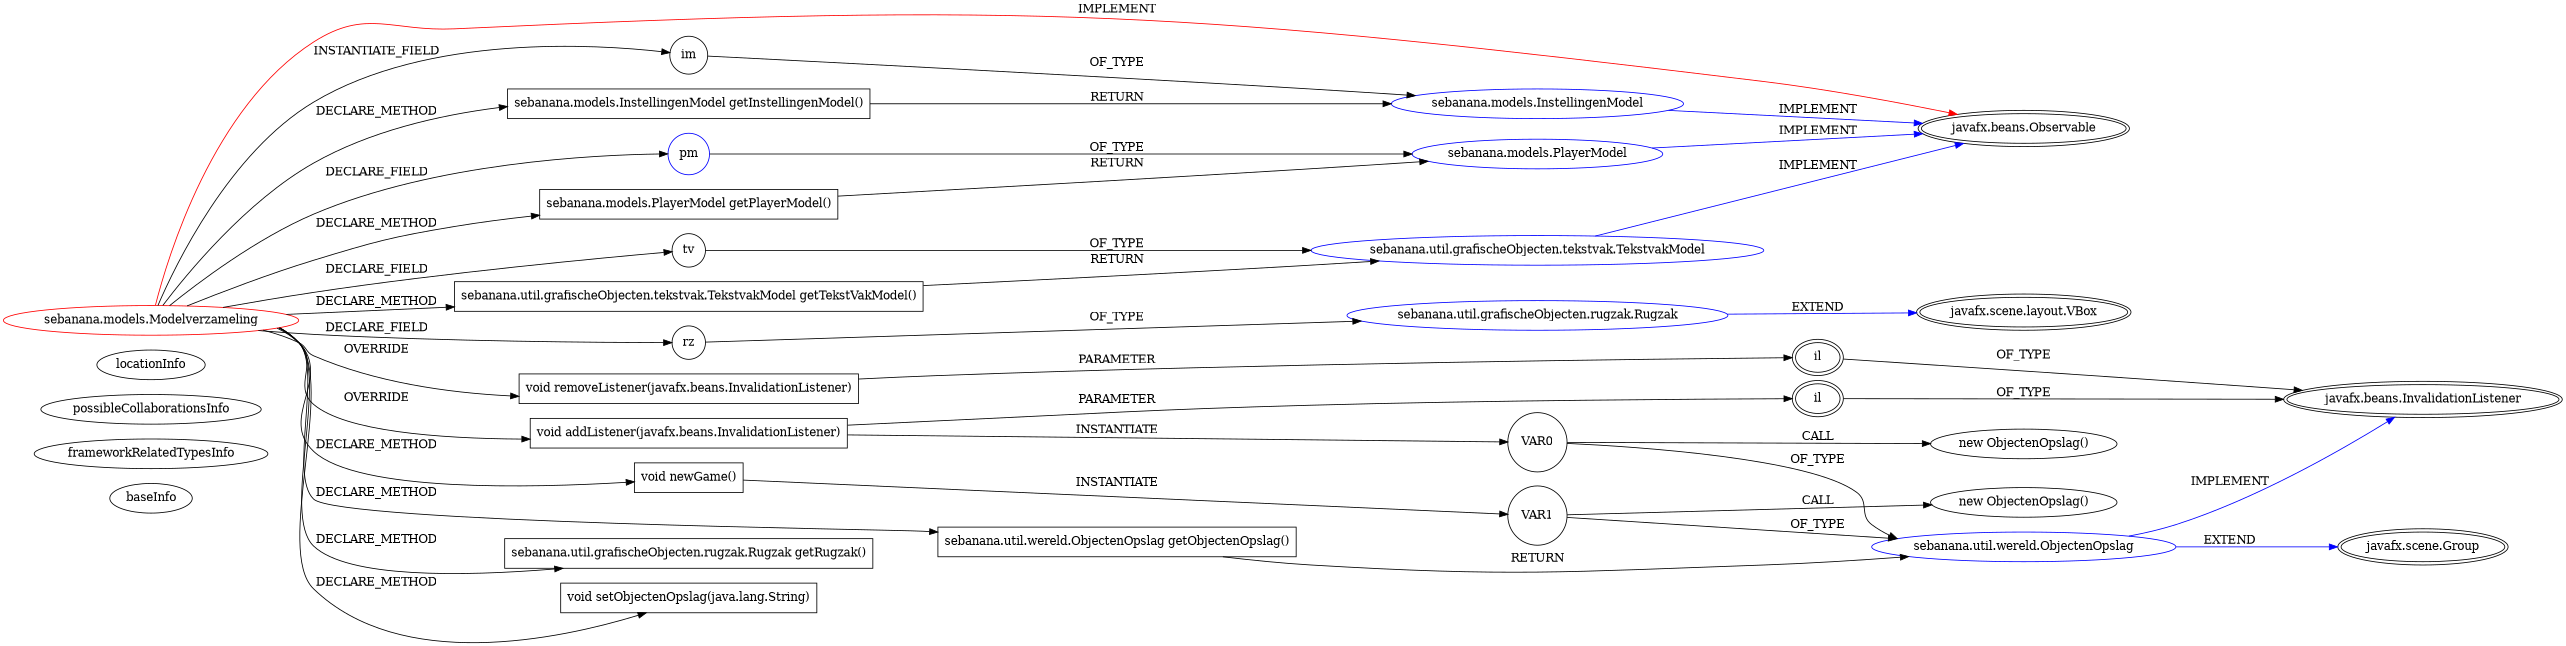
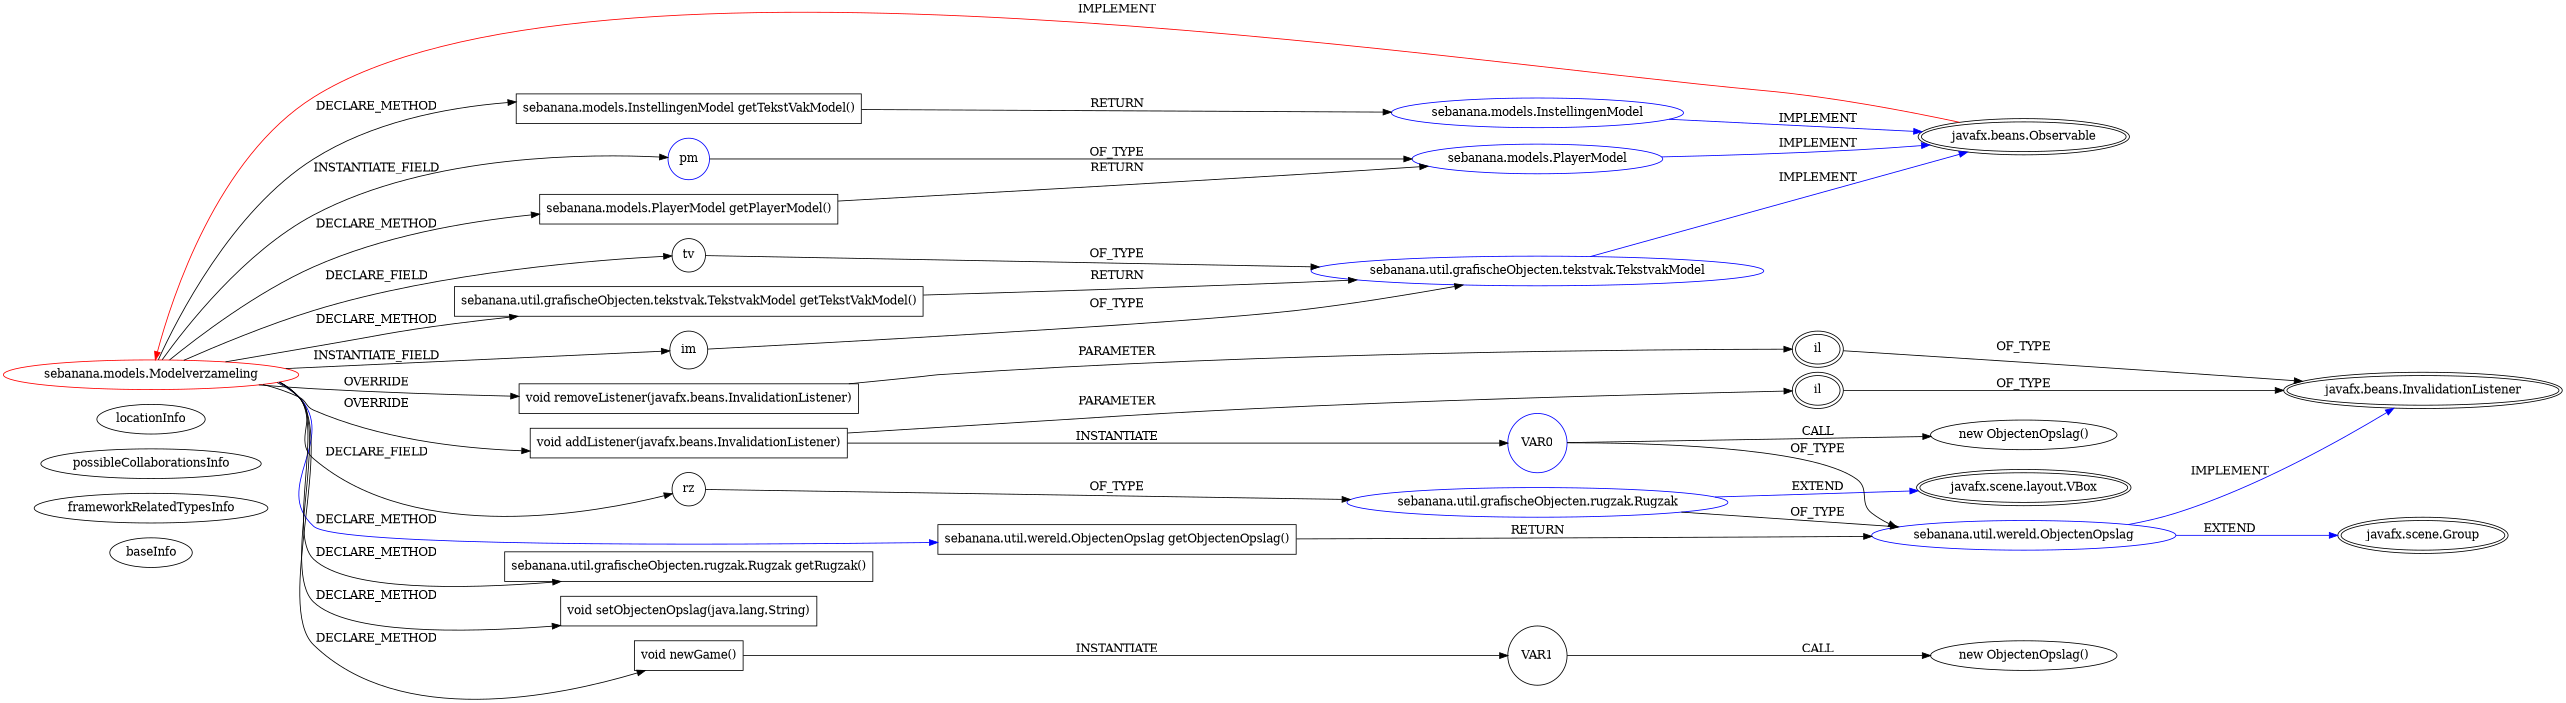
  digraph {
    rankdir=LR
    node [isFrameworkType=false vertexType=CLIENT_METHOD_DECLARATION]
    baseInfo [category=extension_graph graphId=4113 isAnonymous=false possibleRelation=true isFrameworkType="" vertexType=""]
    frameworkRelatedTypesInfo [0="javafx.beans.Observable" isFrameworkType="" vertexType=""]
    possibleCollaborationsInfo [0="4113~CLIENT_METHOD_DECLARATION-RETURN_TYPE-FIELD_DECLARATION-~javafx.beans.Observable ~javafx.scene.layout.VBox ~false~false" 1="4113~CLIENT_METHOD_DECLARATION-INSTANTIATION-CLIENT_METHOD_DECLARATION-INSTANTIATION-CLIENT_METHOD_DECLARATION-RETURN_TYPE-~javafx.beans.Observable ~javafx.scene.Group javafx.beans.InvalidationListener ~false~false" 2="4113~CLIENT_METHOD_DECLARATION-RETURN_TYPE-FIELD_DECLARATION-~javafx.beans.Observable ~javafx.beans.Observable ~false~false" isFrameworkType="" vertexType=""]
    locationInfo [contextSignature=Modelverzameling filePath="/sebbafer-Sebanana/Sebanana-master/src/sebanana/models/Modelverzameling.java" graphId=4113 projectName="sebbafer-Sebanana" isFrameworkType="" vertexType=""]
    n5 [color=red label="sebanana.models.Modelverzameling" vertexType=ROOT_CLIENT_CLASS_DECLARATION]
    n6 [isFrameworkType=true label="javafx.beans.Observable" peripheries=2 vertexType=FRAMEWORK_INTERFACE_TYPE]
    n7 [label=im shape=circle vertexType=FIELD_DECLARATION]
    n8 [color=blue label=pm shape=circle vertexType=FIELD_DECLARATION]
    n9 [label=rz shape=circle vertexType=FIELD_DECLARATION]
    n10 [label=tv shape=circle vertexType=FIELD_DECLARATION]
    n11 [label="void addListener(javafx.beans.InvalidationListener)" shape=box vertexType=OVERRIDING_METHOD_DECLARATION]
    n12 [label="void removeListener(javafx.beans.InvalidationListener)" shape=box vertexType=OVERRIDING_METHOD_DECLARATION]
    n13 [label="sebanana.util.grafischeObjecten.tekstvak.TekstvakModel getTekstVakModel()" shape=box]
    n14 [label="sebanana.util.wereld.ObjectenOpslag getObjectenOpslag()" shape=box]
    n15 [label="sebanana.util.grafischeObjecten.rugzak.Rugzak getRugzak()" shape=box]
    n16 [label="sebanana.models.PlayerModel getPlayerModel()" shape=box]
-   n17 [label="sebanana.models.InstellingenModel getInstellingenModel()" shape=box]
+   n17 [label="sebanana.models.InstellingenModel getTekstVakModel()" shape=box]
    n18 [label="void setObjectenOpslag(java.lang.String)" shape=box]
    n19 [label="void newGame()" shape=box]
    n20 [color=blue label="sebanana.models.InstellingenModel" vertexType=REFERENCE_CLIENT_CLASS_DECLARATION]
    n21 [color=blue label="sebanana.models.PlayerModel" vertexType=REFERENCE_CLIENT_CLASS_DECLARATION]
    n22 [color=blue label="sebanana.util.grafischeObjecten.rugzak.Rugzak" vertexType=REFERENCE_CLIENT_CLASS_DECLARATION]
    n23 [color=blue label="sebanana.util.grafischeObjecten.tekstvak.TekstvakModel" vertexType=REFERENCE_CLIENT_CLASS_DECLARATION]
    n24 [isFrameworkType=true label=il peripheries=2 vertexType=PARAMETER_DECLARATION]
-   n25 [label=VAR0 shape=circle vertexType=VARIABLE_EXPRESION]
+   n25 [label=VAR0 shape=circle vertexType=VARIABLE_EXPRESION color=blue]
    n26 [isFrameworkType=true label=il peripheries=2 vertexType=PARAMETER_DECLARATION]
    n27 [color=blue label="sebanana.util.wereld.ObjectenOpslag" vertexType=REFERENCE_CLIENT_CLASS_DECLARATION]
    n28 [label=VAR1 shape=circle vertexType=VARIABLE_EXPRESION]
    n29 [isFrameworkType=true label="javafx.scene.layout.VBox" peripheries=2 vertexType=FRAMEWORK_CLASS_TYPE]
    n30 [isFrameworkType=true label="javafx.beans.InvalidationListener" peripheries=2 vertexType=FRAMEWORK_INTERFACE_TYPE]
    n31 [isFrameworkType=true label="javafx.scene.Group" peripheries=2 vertexType=FRAMEWORK_CLASS_TYPE]
    n32 [label="new ObjectenOpslag()" vertexType=CONSTRUCTOR_CALL]
    n33 [label="new ObjectenOpslag()" vertexType=CONSTRUCTOR_CALL]
-   n5 -> n6 [color=red label=IMPLEMENT]
+   n6 -> n5 [color=red label=IMPLEMENT]
    n5 -> n7 [label=INSTANTIATE_FIELD]
-   n5 -> n8 [label=DECLARE_FIELD]
+   n5 -> n8 [label=INSTANTIATE_FIELD]
    n5 -> n9 [label=DECLARE_FIELD]
    n5 -> n10 [label=DECLARE_FIELD]
    n5 -> n11 [label=OVERRIDE]
    n5 -> n12 [label=OVERRIDE]
    n5 -> n13 [label=DECLARE_METHOD]
-   n5 -> n14 [label=DECLARE_METHOD]
+   n5 -> n14 [label=DECLARE_METHOD color=blue]
    n5 -> n15 [label=DECLARE_METHOD]
    n5 -> n16 [label=DECLARE_METHOD]
    n5 -> n17 [label=DECLARE_METHOD]
    n5 -> n18 [label=DECLARE_METHOD]
    n5 -> n19 [label=DECLARE_METHOD]
-   n7 -> n20 [label=OF_TYPE]
+   n7 -> n23 [label=OF_TYPE]
    n8 -> n21 [label=OF_TYPE]
    n9 -> n22 [label=OF_TYPE]
    n10 -> n23 [label=OF_TYPE]
    n11 -> n24 [label=PARAMETER]
    n11 -> n25 [label=INSTANTIATE]
    n12 -> n26 [label=PARAMETER]
    n13 -> n23 [label=RETURN]
    n14 -> n27 [label=RETURN]
    n16 -> n21 [label=RETURN]
    n17 -> n20 [label=RETURN]
    n19 -> n28 [label=INSTANTIATE]
    n20 -> n6 [color=blue label=IMPLEMENT]
    n21 -> n6 [color=blue label=IMPLEMENT]
    n22 -> n29 [color=blue label=EXTEND]
    n23 -> n6 [color=blue label=IMPLEMENT]
    n24 -> n30 [label=OF_TYPE]
    n25 -> n27 [label=OF_TYPE]
    n25 -> n32 [label=CALL]
    n26 -> n30 [label=OF_TYPE]
    n27 -> n30 [color=blue label=IMPLEMENT]
    n27 -> n31 [color=blue label=EXTEND]
-   n28 -> n27 [label=OF_TYPE]
+   n22 -> n27 [label=OF_TYPE]
    n28 -> n33 [label=CALL]
  }
